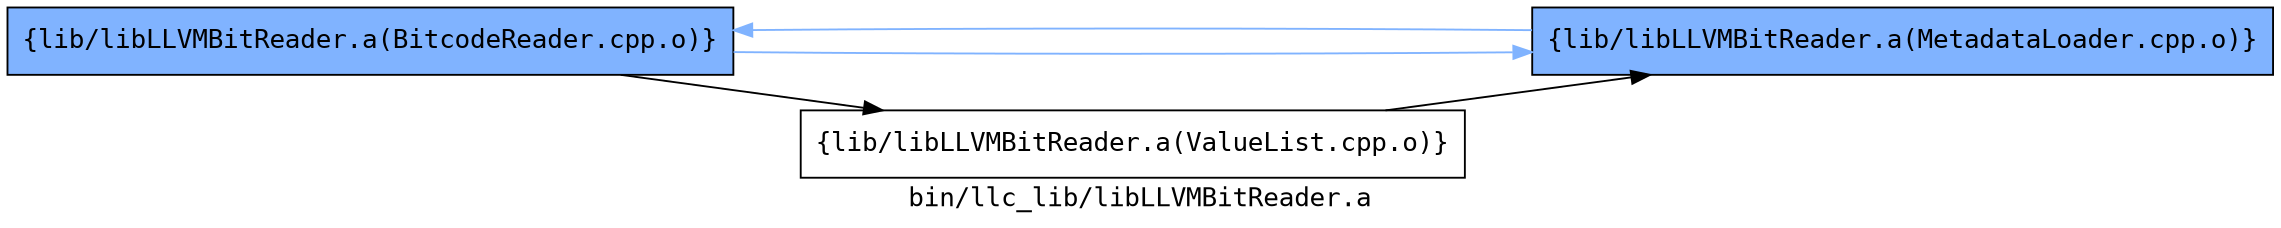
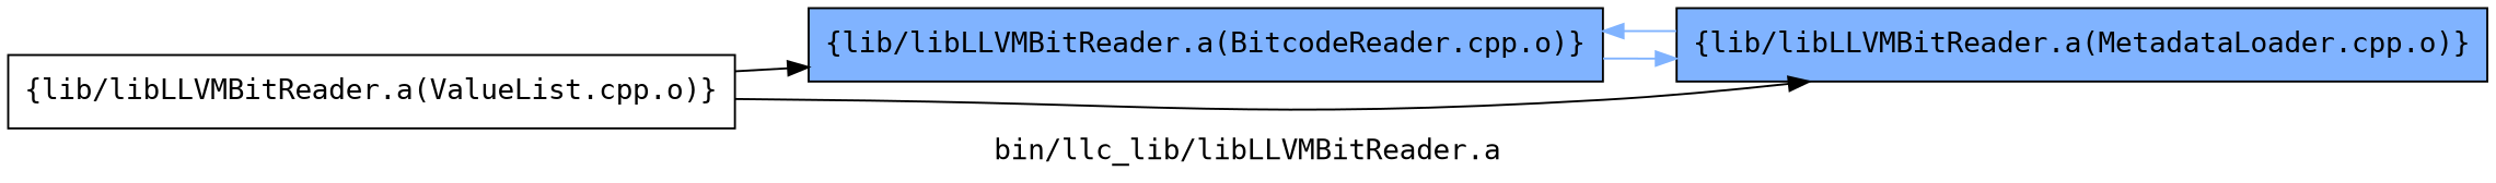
  digraph {
    fontname="DejaVu Sans Mono"
    label="bin/llc_lib/libLLVMBitReader.a"
    rankdir=LR
    node [fillcolor="0.600000 0.5 1" fontname="DejaVu Sans Mono" group=1 shape=box style=filled]
    edge [fontname="DejaVu Sans Mono"]
    n1 [label="{lib/libLLVMBitReader.a(BitcodeReader.cpp.o)}"]
    n2 [label="{lib/libLLVMBitReader.a(MetadataLoader.cpp.o)}"]
    n3 [group=0 label="{lib/libLLVMBitReader.a(ValueList.cpp.o)}" fillcolor="" style=""]
    subgraph sub_1 {
      rank=same
      n1
    }
    n1 -> n2 [color="0.600000 0.5 1"]
-   n1 -> n3
+   n3 -> n1
    n2 -> n1 [color="0.600000 0.5 1"]
    n3 -> n2
  }
